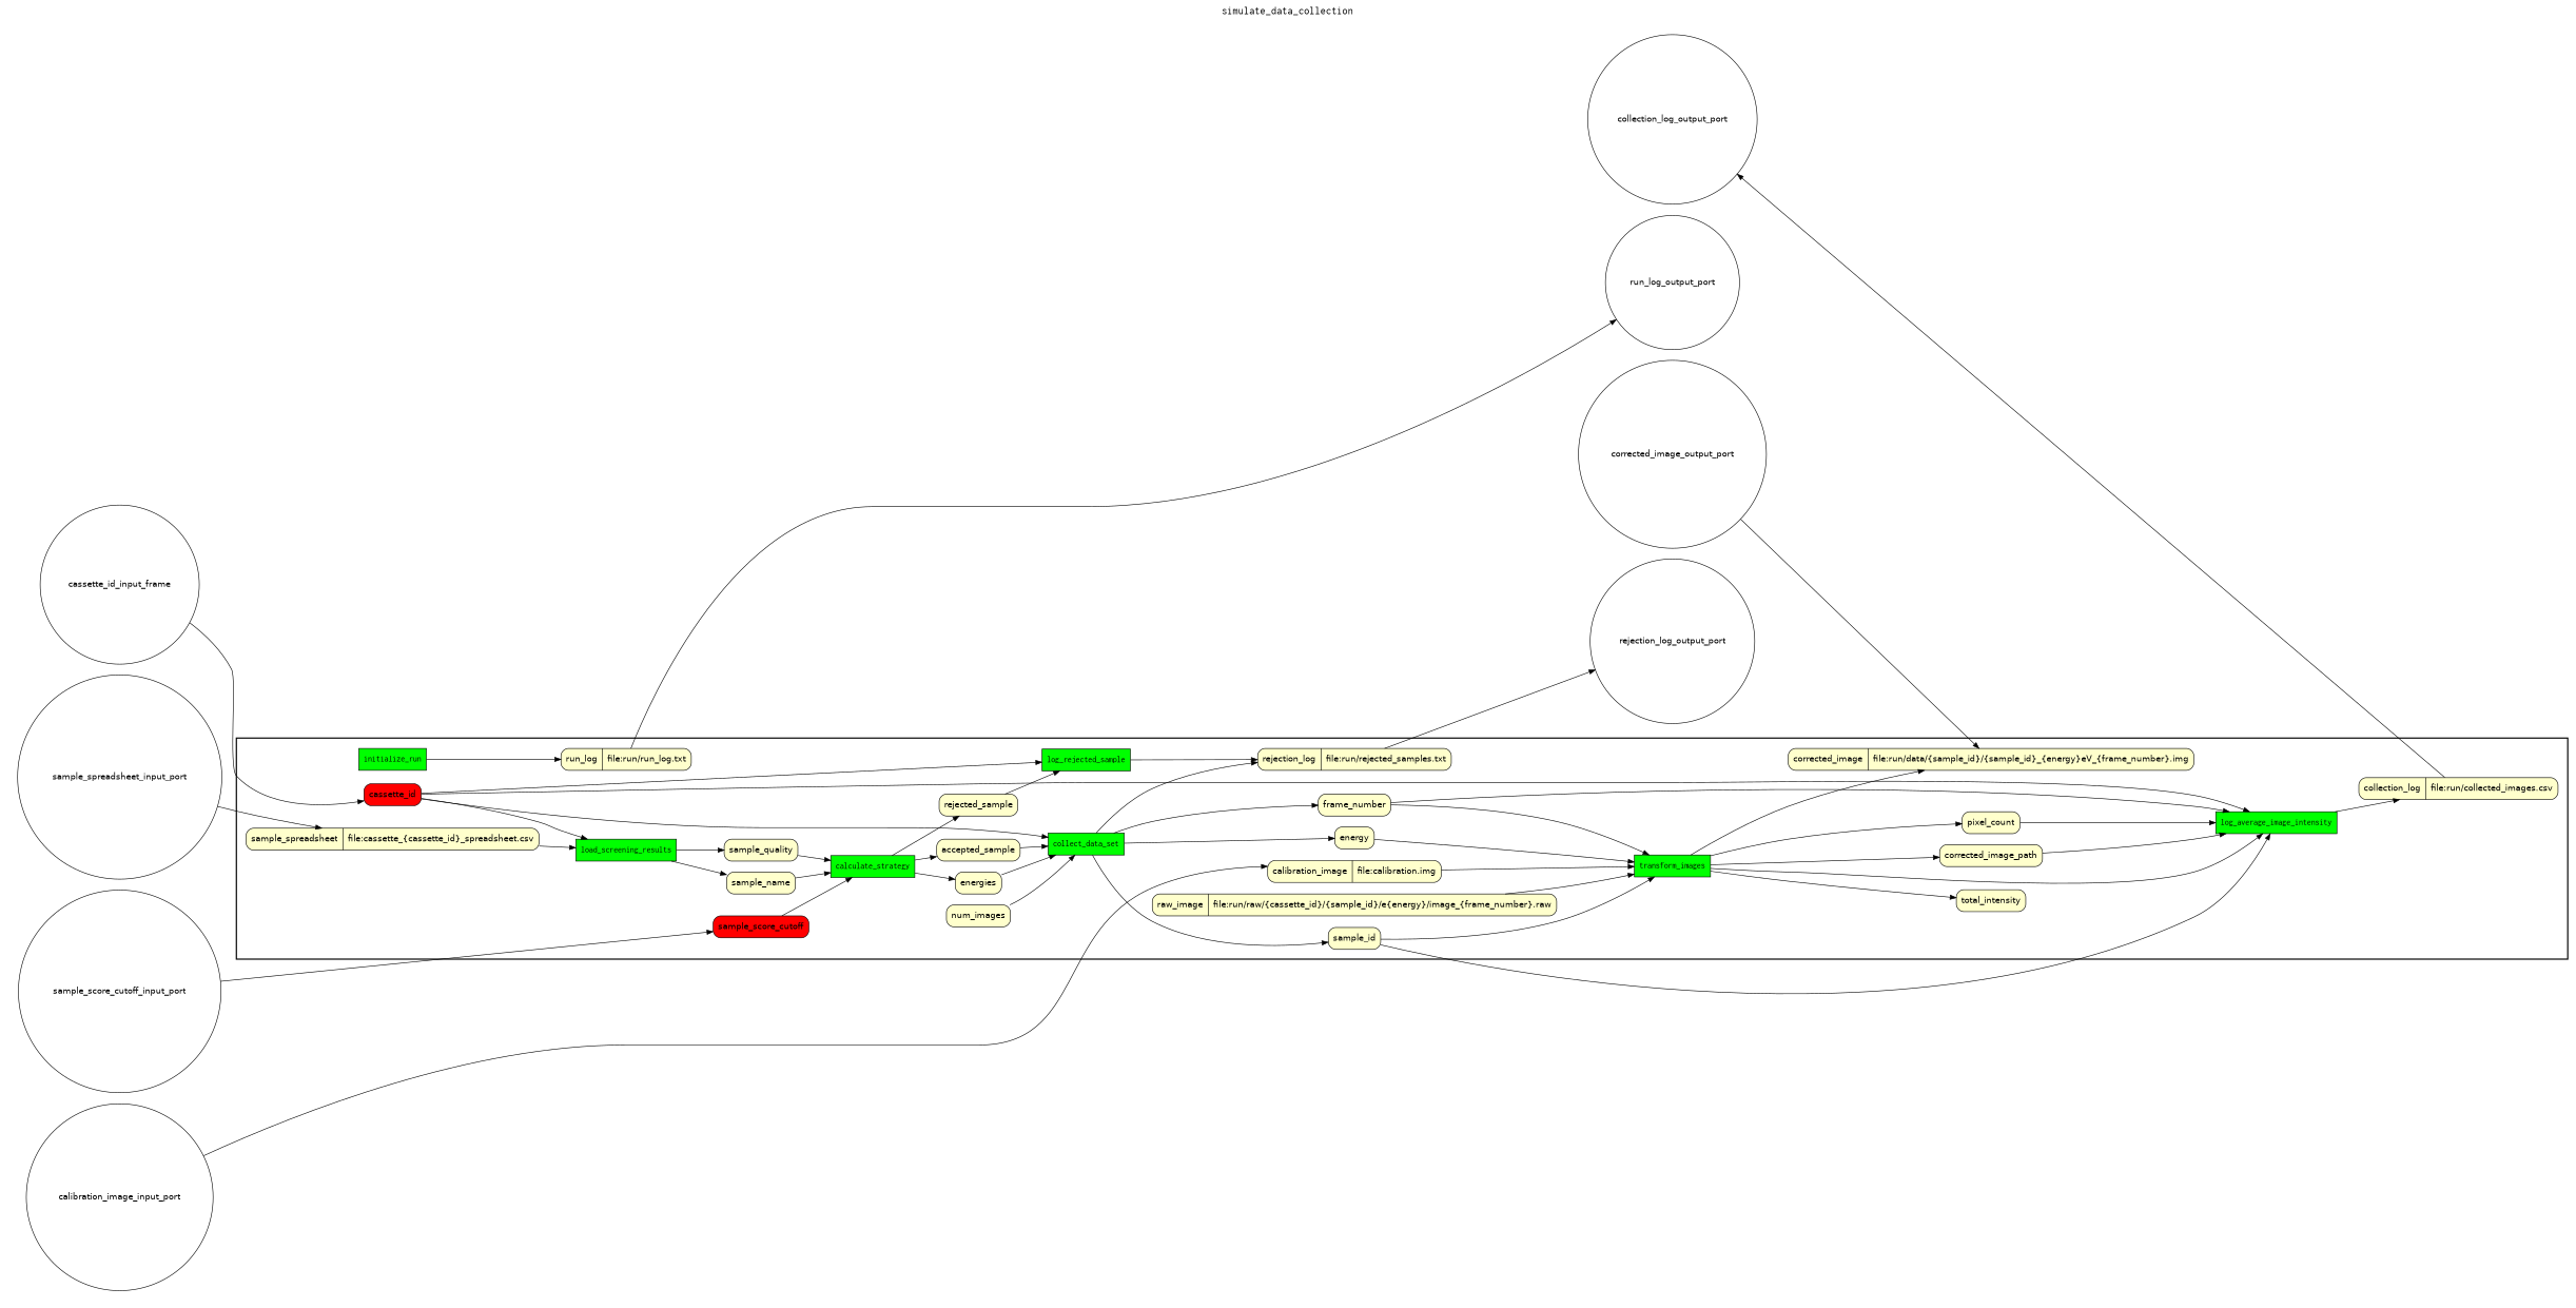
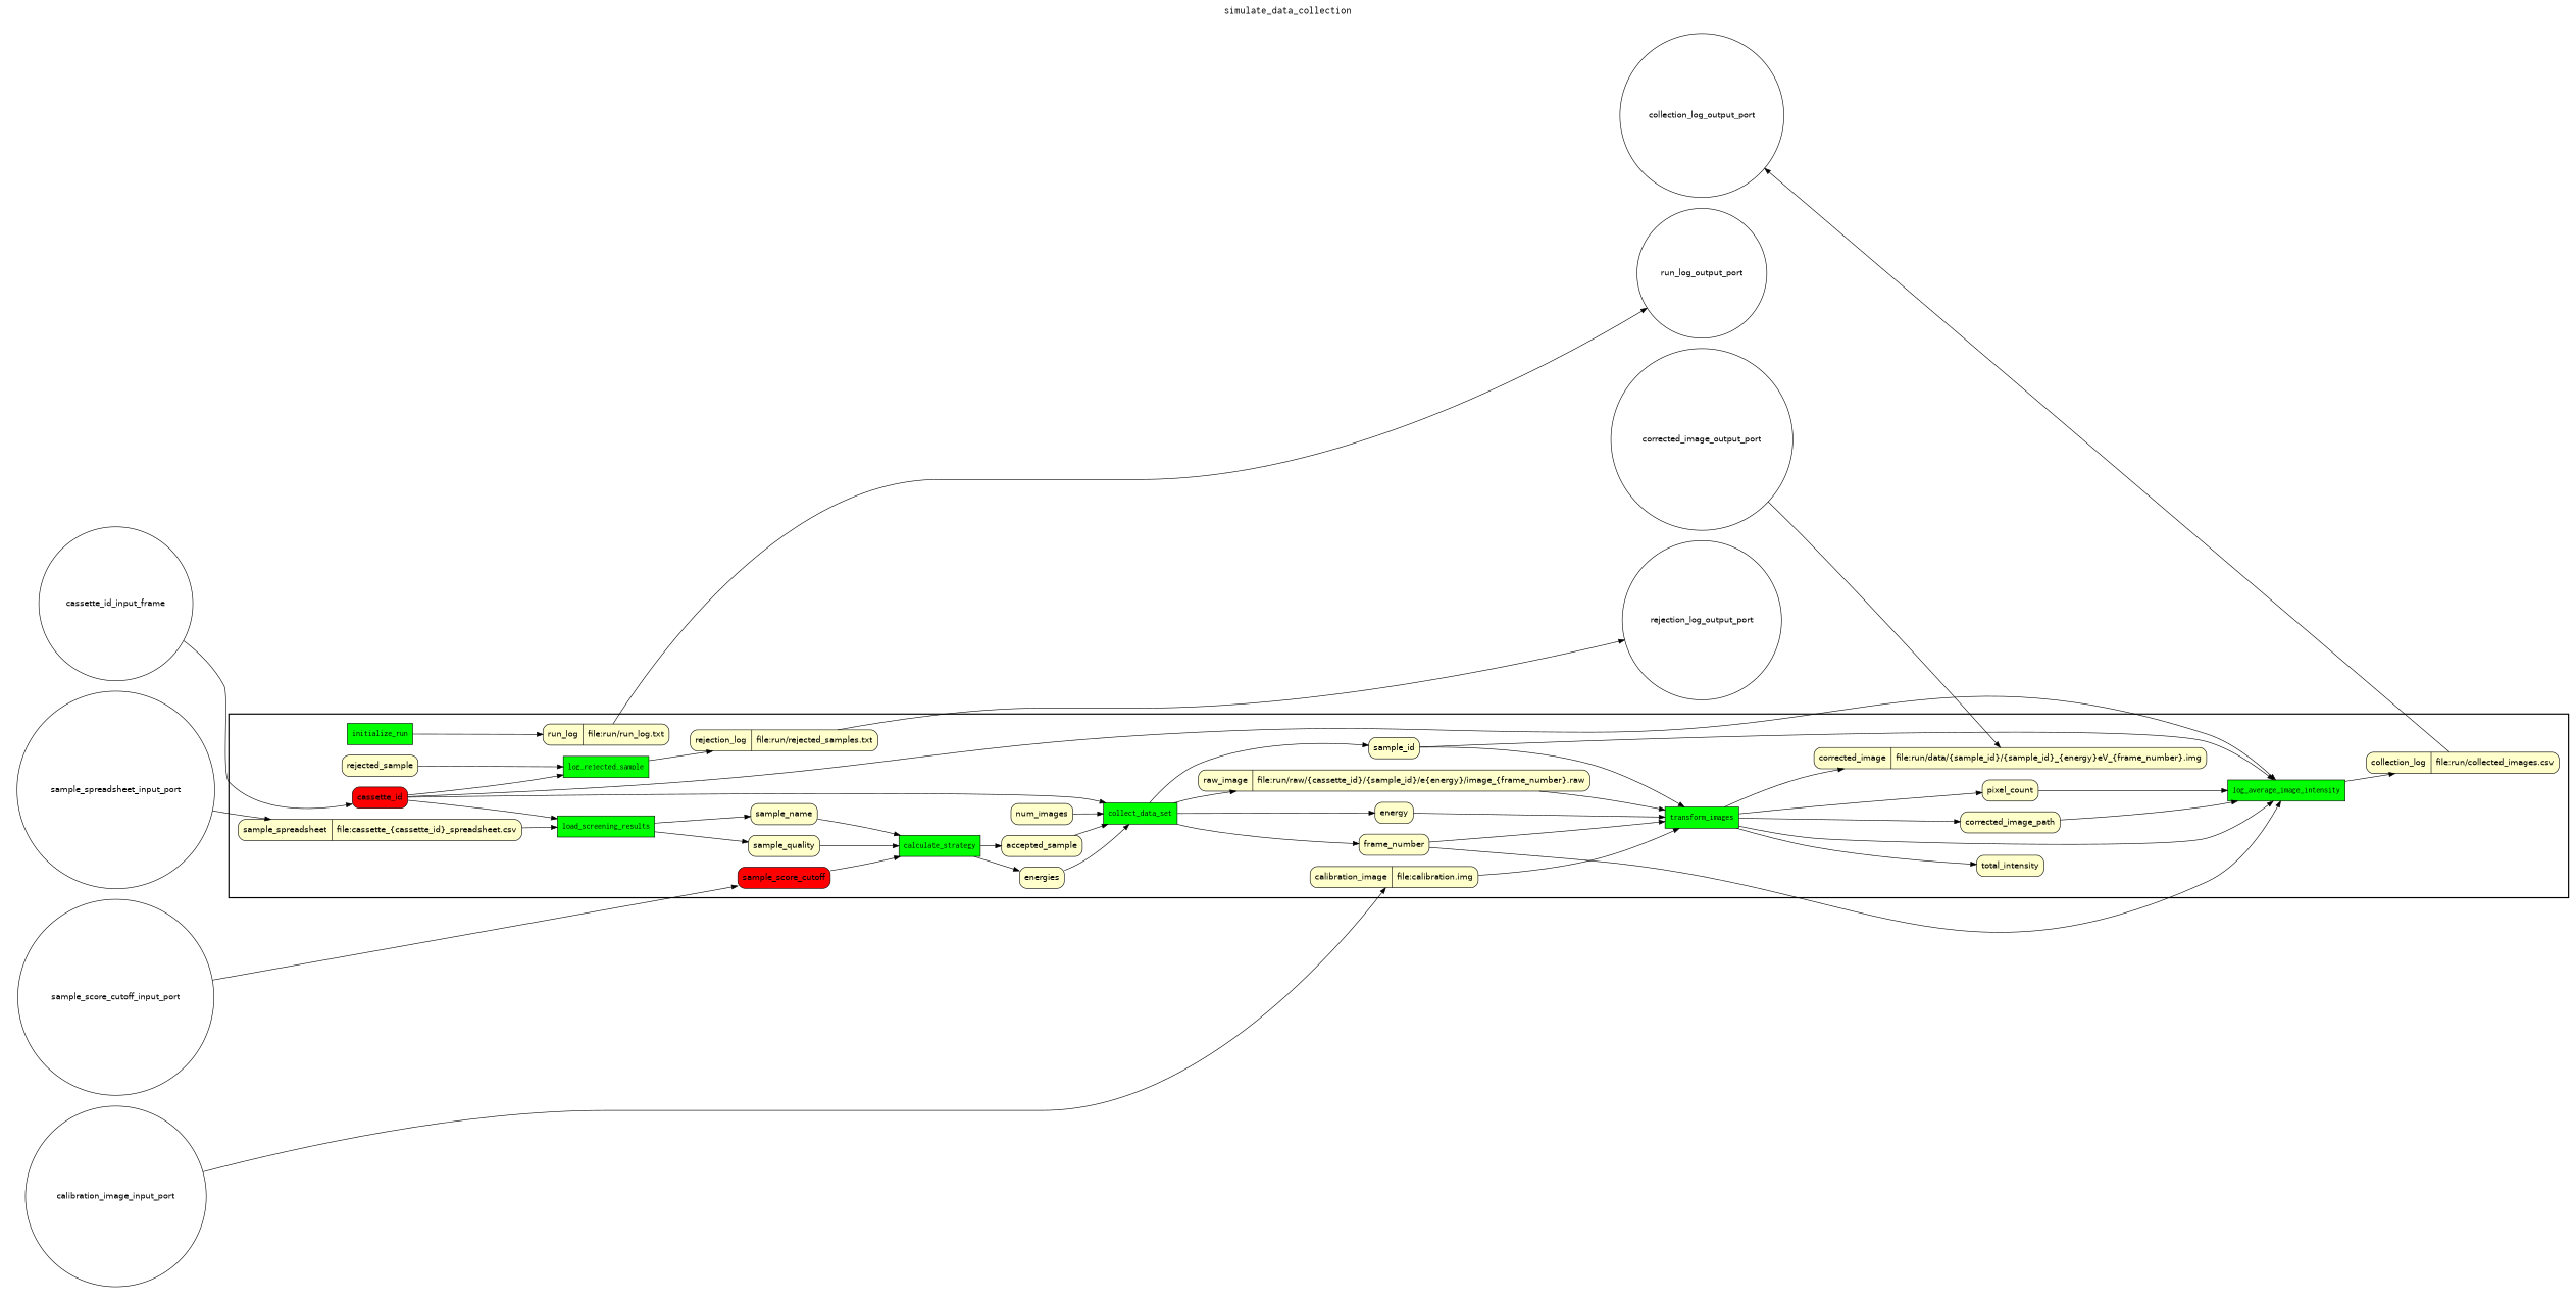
  digraph {
    fontname=Courier
    fontsize=18
    label=simulate_data_collection
    labelloc=t
    rankdir=LR
    node [fillcolor="#FFFFCC" fontname=Helvetica peripheries=1 shape=box style="rounded,filled"]
    initialize_run [fillcolor=green fontname=Courier style=filled]
    n2 [label="{<f0> run_log |<f1> file\:run/run_log.txt}" rankdir=LR shape=record]
    load_screening_results [fillcolor=green fontname=Courier style=filled]
    sample_name
    sample_quality
    calculate_strategy [fillcolor=green fontname=Courier style=filled]
    rejected_sample
    accepted_sample
    num_images
    energies
    log_rejected_sample [fillcolor=green fontname=Courier style=filled]
    n12 [label="{<f0> rejection_log |<f1> file\:run/rejected_samples.txt}" rankdir=LR shape=record]
    collect_data_set [fillcolor=green fontname=Courier style=filled]
    sample_id
    energy
    frame_number
    n17 [label="{<f0> raw_image |<f1> file\:run/raw/\{cassette_id\}/\{sample_id\}/e\{energy\}/image_\{frame_number\}.raw}" rankdir=LR shape=record]
    transform_images [fillcolor=green fontname=Courier style=filled]
    n19 [label="{<f0> corrected_image |<f1> file\:run/data/\{sample_id\}/\{sample_id\}_\{energy\}eV_\{frame_number\}.img}" rankdir=LR shape=record]
    corrected_image_path
    total_intensity
    pixel_count
    log_average_image_intensity [fillcolor=green fontname=Courier style=filled]
    n24 [label="{<f0> collection_log |<f1> file\:run/collected_images.csv}" rankdir=LR shape=record]
    n25 [label="{<f0> sample_spreadsheet |<f1> file\:cassette_\{cassette_id\}_spreadsheet.csv}" rankdir=LR shape=record]
    n26 [label="{<f0> calibration_image |<f1> file\:calibration.img}" rankdir=LR shape=record]
    cassette_id [fillcolor="#FF0000"]
    sample_score_cutoff [fillcolor="#FF0000"]
    n29 [fillcolor="#FFFFFF" label=cassette_id_input_frame shape=circle width=0.2]
    sample_score_cutoff_input_port [fillcolor="#FFFFFF" shape=circle width=0.2]
    sample_spreadsheet_input_port [fillcolor="#FFFFFF" shape=circle width=0.2]
    calibration_image_input_port [fillcolor="#FFFFFF" shape=circle width=0.2]
    corrected_image_output_port [fillcolor="#FFFFFF" shape=circle width=0.2]
    run_log_output_port [fillcolor="#FFFFFF" shape=circle width=0.2]
    collection_log_output_port [fillcolor="#FFFFFF" shape=circle width=0.2]
    rejection_log_output_port [fillcolor="#FFFFFF" shape=circle width=0.2]
    subgraph cluster_1 {
      color=black
      label=""
      penwidth=2
      subgraph cluster_2 {
        color=white
        label=""
        penwidth=2
        initialize_run
        n2
        load_screening_results
        sample_name
        sample_quality
        calculate_strategy
        rejected_sample
        accepted_sample
        num_images
        energies
        log_rejected_sample
        n12
        collect_data_set
        sample_id
        energy
        frame_number
        n17
        transform_images
        n19
        corrected_image_path
        total_intensity
        pixel_count
        log_average_image_intensity
        n24
        n25
        n26
        cassette_id
        sample_score_cutoff
      }
    }
    subgraph cluster_3 {
      color=white
      label=""
      subgraph cluster_4 {
        color=white
        label=""
        corrected_image_output_port
        run_log_output_port
        collection_log_output_port
        rejection_log_output_port
      }
    }
    subgraph cluster_5 {
      color=white
      label=""
      subgraph cluster_6 {
        color=white
        label=""
        n29
        sample_score_cutoff_input_port
        sample_spreadsheet_input_port
        calibration_image_input_port
      }
    }
    initialize_run -> n2
    n2 -> run_log_output_port
    load_screening_results -> sample_name
    load_screening_results -> sample_quality
    sample_name -> calculate_strategy
    sample_quality -> calculate_strategy
-   calculate_strategy -> rejected_sample
    calculate_strategy -> accepted_sample
    calculate_strategy -> energies
    rejected_sample -> log_rejected_sample
    accepted_sample -> collect_data_set
    num_images -> collect_data_set
    energies -> collect_data_set
    log_rejected_sample -> n12
    n12 -> rejection_log_output_port
    collect_data_set -> sample_id
    collect_data_set -> energy
    collect_data_set -> frame_number
-   collect_data_set -> n12
+   collect_data_set -> n17
    sample_id -> transform_images
    sample_id -> log_average_image_intensity
    energy -> transform_images
    frame_number -> transform_images
    frame_number -> log_average_image_intensity
    n17 -> transform_images
    transform_images -> n19
    transform_images -> corrected_image_path
    transform_images -> total_intensity
    transform_images -> pixel_count
    transform_images -> log_average_image_intensity
    corrected_image_path -> log_average_image_intensity
    pixel_count -> log_average_image_intensity
    log_average_image_intensity -> n24
    n24 -> collection_log_output_port
    n25 -> load_screening_results
    n26 -> transform_images
    cassette_id -> load_screening_results
    cassette_id -> log_rejected_sample
    cassette_id -> collect_data_set
    cassette_id -> log_average_image_intensity
    sample_score_cutoff -> calculate_strategy
    n29 -> cassette_id
    sample_score_cutoff_input_port -> sample_score_cutoff
    sample_spreadsheet_input_port -> n25
    calibration_image_input_port -> n26
    corrected_image_output_port -> n19
  }
